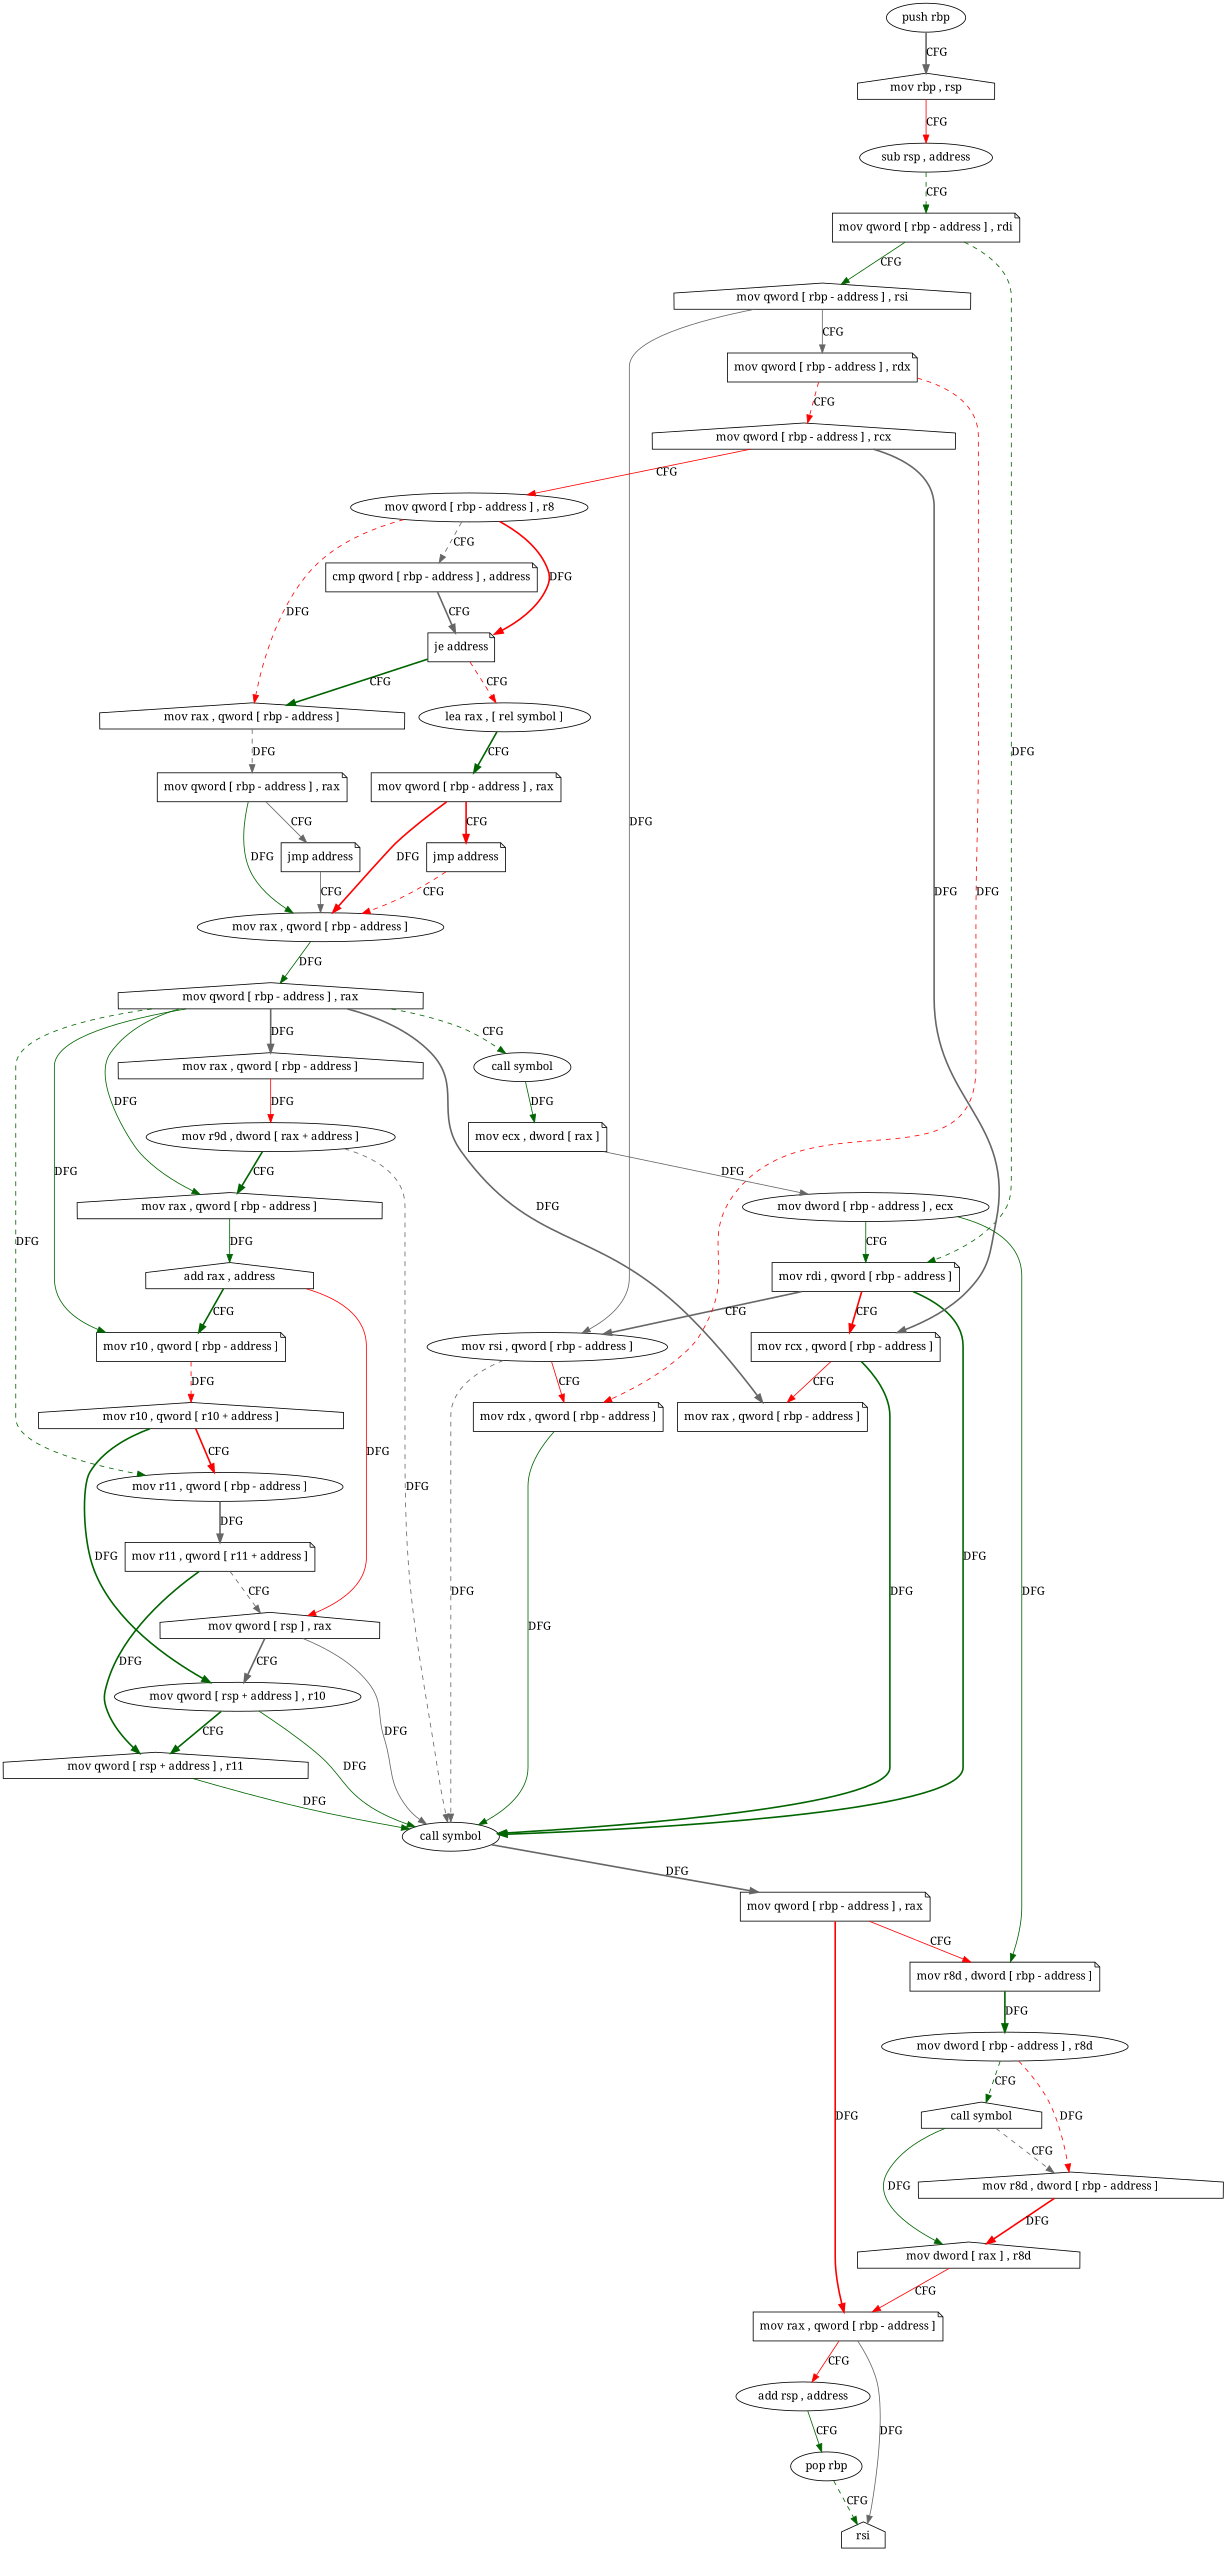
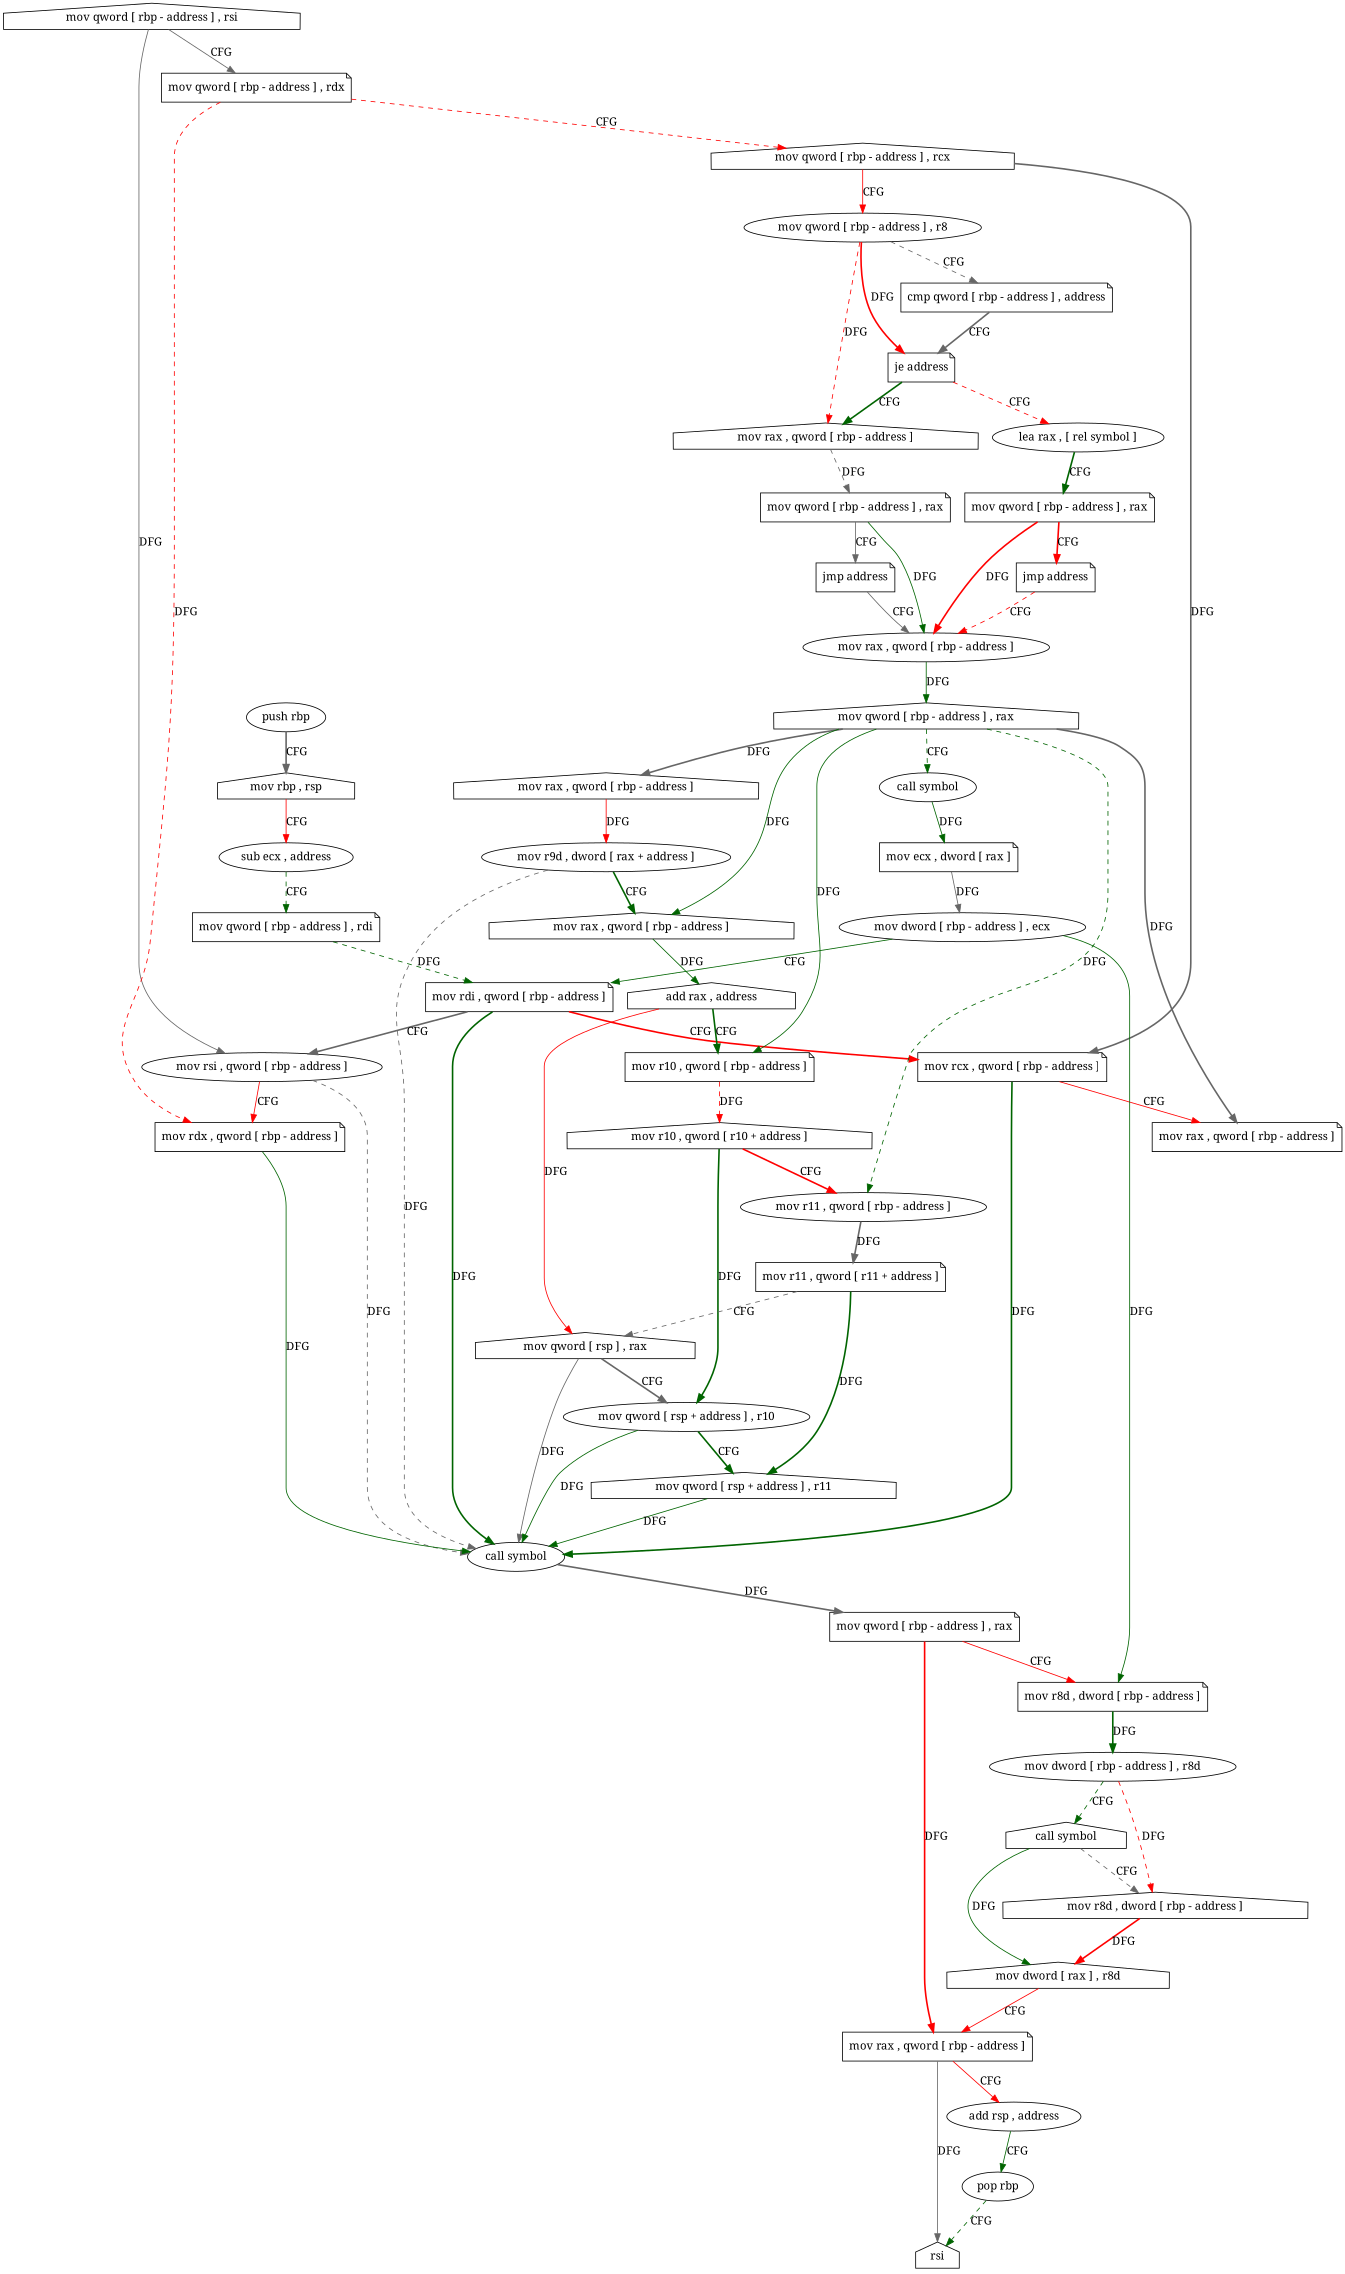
  digraph {
    fontname="Noto Serif"
    node [fontname="Noto Serif" shape=note]
    edge [color=darkgreen fontname="Noto Serif" style=solid]
    n1 [label="push rbp" shape=ellipse]
    n2 [label="mov rbp , rsp" shape=house]
-   n3 [label="sub rsp , address" shape=ellipse]
+   n3 [label="sub ecx , address" shape=ellipse]
    n4 [label="mov qword [ rbp - address ] , rdi"]
    n5 [label="mov qword [ rbp - address ] , rsi" shape=house]
    n6 [label="mov rdi , qword [ rbp - address ]"]
    n7 [label="mov qword [ rbp - address ] , rdx"]
    n8 [label="mov rsi , qword [ rbp - address ]" shape=ellipse]
    n9 [label="mov rcx , qword [ rbp - address ]"]
    n10 [label="call symbol" shape=ellipse]
    n11 [label="mov qword [ rbp - address ] , rcx" shape=house]
    n12 [label="mov rdx , qword [ rbp - address ]"]
    n13 [label="mov qword [ rbp - address ] , r8" shape=ellipse]
    n14 [label="cmp qword [ rbp - address ] , address"]
    n15 [label="je address"]
    n16 [label="mov rax , qword [ rbp - address ]" shape=house]
    n17 [label="mov rax , qword [ rbp - address ]"]
    n18 [label="lea rax , [ rel symbol ]" shape=ellipse]
    n19 [label="mov qword [ rbp - address ] , rax"]
    n20 [label="mov qword [ rbp - address ] , rax"]
    n21 [label="jmp address"]
    n22 [label="mov rax , qword [ rbp - address ]" shape=ellipse]
    n23 [label="jmp address"]
    n24 [label="mov qword [ rbp - address ] , rax" shape=house]
    n25 [label="call symbol" shape=ellipse]
    n26 [label="mov rax , qword [ rbp - address ]" shape=house]
    n27 [label="mov rax , qword [ rbp - address ]" shape=house]
    n28 [label="mov r10 , qword [ rbp - address ]"]
    n29 [label="mov r11 , qword [ rbp - address ]" shape=ellipse]
    n30 [label="mov ecx , dword [ rax ]"]
    n31 [label="mov r9d , dword [ rax + address ]" shape=ellipse]
    n32 [label="add rax , address" shape=house]
    n33 [label="mov r10 , qword [ r10 + address ]" shape=house]
    n34 [label="mov r11 , qword [ r11 + address ]"]
    n35 [label="mov dword [ rbp - address ] , ecx" shape=ellipse]
    n36 [label="mov r8d , dword [ rbp - address ]"]
    n37 [label="mov dword [ rbp - address ] , r8d" shape=ellipse]
    n38 [label="mov qword [ rbp - address ] , rax"]
    n39 [label="mov qword [ rsp ] , rax" shape=house]
    n40 [label="mov qword [ rsp + address ] , r10" shape=ellipse]
    n41 [label="mov qword [ rsp + address ] , r11" shape=house]
    n42 [label="mov rax , qword [ rbp - address ]"]
    n43 [label="add rsp , address" shape=ellipse]
    n44 [label=rsi shape=house]
    n45 [label="call symbol" shape=house]
    n46 [label="mov r8d , dword [ rbp - address ]" shape=house]
    n47 [label="mov dword [ rax ] , r8d" shape=house]
    n48 [label="pop rbp" shape=ellipse]
    n1 -> n2 [color=gray40 label=CFG style=bold]
    n2 -> n3 [color=red label=CFG]
    n3 -> n4 [label=CFG style=dashed]
-   n4 -> n5 [label=CFG]
    n4 -> n6 [label=DFG style=dashed]
    n5 -> n7 [color=gray40 label=CFG]
    n5 -> n8 [color=gray40 label=DFG]
    n6 -> n8 [color=gray40 label=CFG style=bold]
    n6 -> n9 [color=red label=CFG style=bold]
    n6 -> n10 [label=DFG style=bold]
    n7 -> n11 [color=red label=CFG style=dashed]
    n7 -> n12 [color=red label=DFG style=dashed]
    n8 -> n10 [color=gray40 label=DFG style=dashed]
    n8 -> n12 [color=red label=CFG]
    n9 -> n10 [label=DFG style=bold]
    n9 -> n17 [color=red label=CFG]
    n10 -> n38 [color=gray40 label=DFG style=bold]
    n11 -> n9 [color=gray40 label=DFG style=bold]
    n11 -> n13 [color=red label=CFG]
    n12 -> n10 [label=DFG]
    n13 -> n14 [color=gray40 label=CFG style=dashed]
    n13 -> n15 [color=red label=DFG style=bold]
    n13 -> n16 [color=red label=DFG style=dashed]
    n14 -> n15 [color=gray40 label=CFG style=bold]
    n15 -> n16 [label=CFG style=bold]
    n15 -> n18 [color=red label=CFG style=dashed]
    n16 -> n19 [color=gray40 label=DFG style=dashed]
    n18 -> n20 [label=CFG style=bold]
    n19 -> n22 [label=DFG]
    n19 -> n23 [color=gray40 label=CFG]
    n20 -> n21 [color=red label=CFG style=bold]
    n20 -> n22 [color=red label=DFG style=bold]
    n21 -> n22 [color=red label=CFG style=dashed]
    n22 -> n24 [label=DFG]
    n23 -> n22 [color=gray40 label=CFG]
    n24 -> n17 [color=gray40 label=DFG style=bold]
    n24 -> n25 [label=CFG style=dashed]
    n24 -> n26 [color=gray40 label=DFG style=bold]
    n24 -> n27 [label=DFG]
    n24 -> n28 [label=DFG]
    n24 -> n29 [label=DFG style=dashed]
    n25 -> n30 [label=DFG]
    n26 -> n31 [color=red label=DFG]
    n27 -> n32 [label=DFG]
    n28 -> n33 [color=red label=DFG style=dashed]
    n29 -> n34 [color=gray40 label=DFG style=bold]
    n30 -> n35 [color=gray40 label=DFG]
    n31 -> n10 [color=gray40 label=DFG style=dashed]
    n31 -> n27 [label=CFG style=bold]
    n32 -> n28 [label=CFG style=bold]
    n32 -> n39 [color=red label=DFG]
    n33 -> n29 [color=red label=CFG style=bold]
    n33 -> n40 [label=DFG style=bold]
    n34 -> n39 [color=gray40 label=CFG style=dashed]
    n34 -> n41 [label=DFG style=bold]
    n35 -> n6 [label=CFG]
    n35 -> n36 [label=DFG]
    n36 -> n37 [label=DFG style=bold]
    n37 -> n45 [label=CFG style=dashed]
    n37 -> n46 [color=red label=DFG style=dashed]
    n38 -> n36 [color=red label=CFG]
    n38 -> n42 [color=red label=DFG style=bold]
    n39 -> n10 [color=gray40 label=DFG]
    n39 -> n40 [color=gray40 label=CFG style=bold]
    n40 -> n10 [label=DFG]
    n40 -> n41 [label=CFG style=bold]
    n41 -> n10 [label=DFG]
    n42 -> n43 [color=red label=CFG]
    n42 -> n44 [color=gray40 label=DFG]
    n43 -> n48 [label=CFG]
    n45 -> n46 [color=gray40 label=CFG style=dashed]
    n45 -> n47 [label=DFG]
    n46 -> n47 [color=red label=DFG style=bold]
    n47 -> n42 [color=red label=CFG]
    n48 -> n44 [label=CFG style=dashed]
  }
